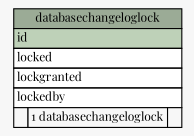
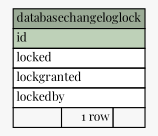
  digraph {
    bgcolor="#f7f7f7"
    fontname="Playfair Display"
    fontsize=11
    nodesep=0.18
    rankdir=RL
    ranksep=0.46
-   n1 [fontname="Playfair Display" fontsize=11 label=<     <TABLE BORDER="0" CELLBORDER="1" CELLSPACING="0" BGCOLOR="#ffffff">       <TR><TD COLSPAN="3" BGCOLOR="#9bab96" ALIGN="CENTER">databasechangeloglock</TD></TR>       <TR><TD PORT="id" COLSPAN="3" BGCOLOR="#bed1b8" ALIGN="LEFT">id</TD></TR>       <TR><TD PORT="locked" COLSPAN="3" ALIGN="LEFT">locked</TD></TR>       <TR><TD PORT="lockgranted" COLSPAN="3" ALIGN="LEFT">lockgranted</TD></TR>       <TR><TD PORT="lockedby" COLSPAN="3" ALIGN="LEFT">lockedby</TD></TR>       <TR><TD ALIGN="LEFT" BGCOLOR="#f7f7f7">  </TD><TD ALIGN="RIGHT" BGCOLOR="#f7f7f7">1 databasechangeloglock</TD><TD ALIGN="RIGHT" BGCOLOR="#f7f7f7">  </TD></TR>     </TABLE>> shape=plaintext]
+   n1 [fontname="Playfair Display" fontsize=11 label=<     <TABLE BORDER="0" CELLBORDER="1" CELLSPACING="0" BGCOLOR="#ffffff">       <TR><TD COLSPAN="3" BGCOLOR="#9bab96" ALIGN="CENTER">databasechangeloglock</TD></TR>       <TR><TD PORT="id" COLSPAN="3" BGCOLOR="#bed1b8" ALIGN="LEFT">id</TD></TR>       <TR><TD PORT="locked" COLSPAN="3" ALIGN="LEFT">locked</TD></TR>       <TR><TD PORT="lockgranted" COLSPAN="3" ALIGN="LEFT">lockgranted</TD></TR>       <TR><TD PORT="lockedby" COLSPAN="3" ALIGN="LEFT">lockedby</TD></TR>       <TR><TD ALIGN="LEFT" BGCOLOR="#f7f7f7">  </TD><TD ALIGN="RIGHT" BGCOLOR="#f7f7f7">1 row</TD><TD ALIGN="RIGHT" BGCOLOR="#f7f7f7">  </TD></TR>     </TABLE>> shape=plaintext]
  }
